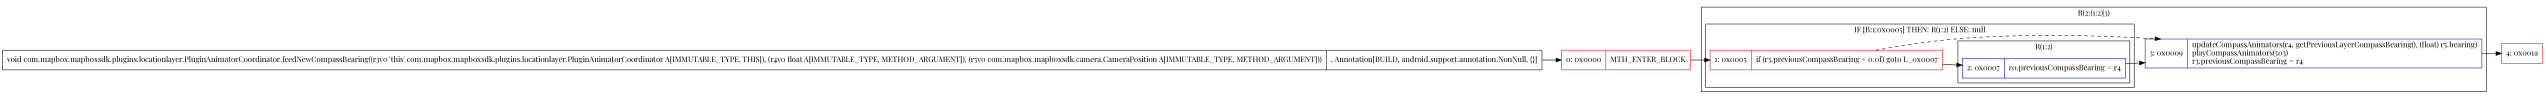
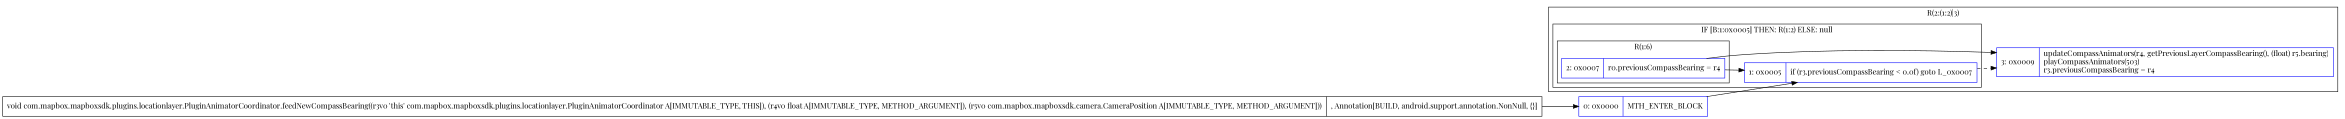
  digraph {
    fontname="Playfair Display"
    rankdir=LR
    node [color=blue fontname="Playfair Display" shape=record]
    edge [fontname="Playfair Display"]
    n1 [label="{2\:\ 0x0007|r0.previousCompassBearing = r4\l}"]
-   n2 [color=red label="{1\:\ 0x0005|if (r3.previousCompassBearing \< 0.0f) goto L_0x0007\l}"]
+   n2 [label="{1\:\ 0x0005|if (r3.previousCompassBearing \< 0.0f) goto L_0x0007\l}"]
    n3 [label="{3\:\ 0x0009|updateCompassAnimators(r4, getPreviousLayerCompassBearing(), (float) r5.bearing)\lplayCompassAnimators(503)\lr3.previousCompassBearing = r4\l}"]
-   n4 [color=red label="{4\:\ 0x001a}"]
-   n5 [color=red label="{0\:\ 0x0000|MTH_ENTER_BLOCK\l}"]
+   n5 [label="{0\:\ 0x0000|MTH_ENTER_BLOCK\l}"]
    n6 [label="{void com.mapbox.mapboxsdk.plugins.locationlayer.PluginAnimatorCoordinator.feedNewCompassBearing((r3v0 'this' com.mapbox.mapboxsdk.plugins.locationlayer.PluginAnimatorCoordinator A[IMMUTABLE_TYPE, THIS]), (r4v0 float A[IMMUTABLE_TYPE, METHOD_ARGUMENT]), (r5v0 com.mapbox.mapboxsdk.camera.CameraPosition A[IMMUTABLE_TYPE, METHOD_ARGUMENT]))  | , Annotation[BUILD, android.support.annotation.NonNull, \{\}]\l}" color=""]
    subgraph cluster_1 {
      label="R(2:(1:2)|3)"
      n3
      subgraph cluster_2 {
        label="IF [B:1:0x0005] THEN: R(1:2) ELSE: null"
        n2
        subgraph cluster_3 {
-         label="R(1:2)"
+         label="R(1:6)"
          n1
        }
      }
    }
    n1 -> n3
-   n2 -> n1
+   n1 -> n2
    n2 -> n3 [style=dashed]
-   n3 -> n4
    n5 -> n2
    n6 -> n5
  }
